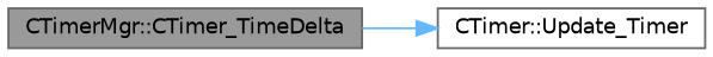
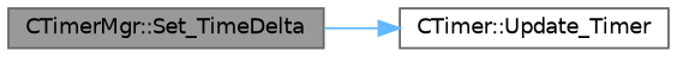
  digraph {
    rankdir=LR
    fontname="DejaVu Sans"
    node [fontname="DejaVu Sans" fontsize=10 shape=box style=filled]
-   n1 [color=gray40 fillcolor=grey60 fontcolor=black height=0.2 label="CTimerMgr::CTimer_TimeDelta" width=0.4]
+   n1 [color=gray40 fillcolor=grey60 fontcolor=black height=0.2 label="CTimerMgr::Set_TimeDelta" width=0.4]
    n2 [color=grey40 fillcolor=white height=0.2 label="CTimer::Update_Timer" width=0.4]
    n1 -> n2 [color=steelblue1 fontname="DejaVu Sans" fontsize=10 labelfontname=Helvetica labelfontsize=10 style=solid]
  }
